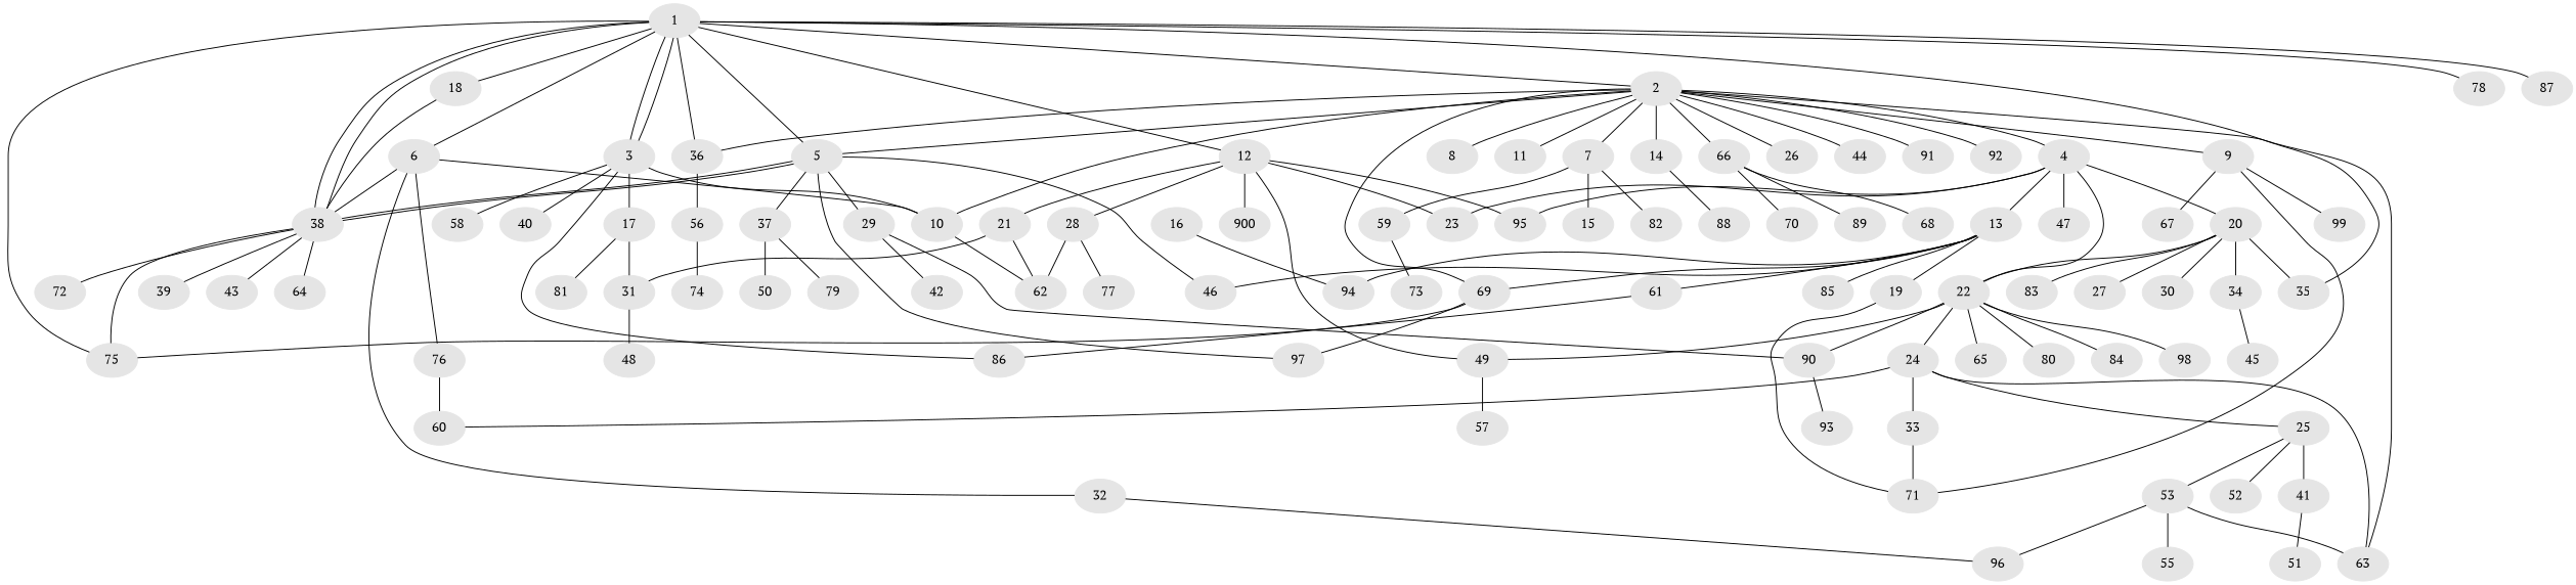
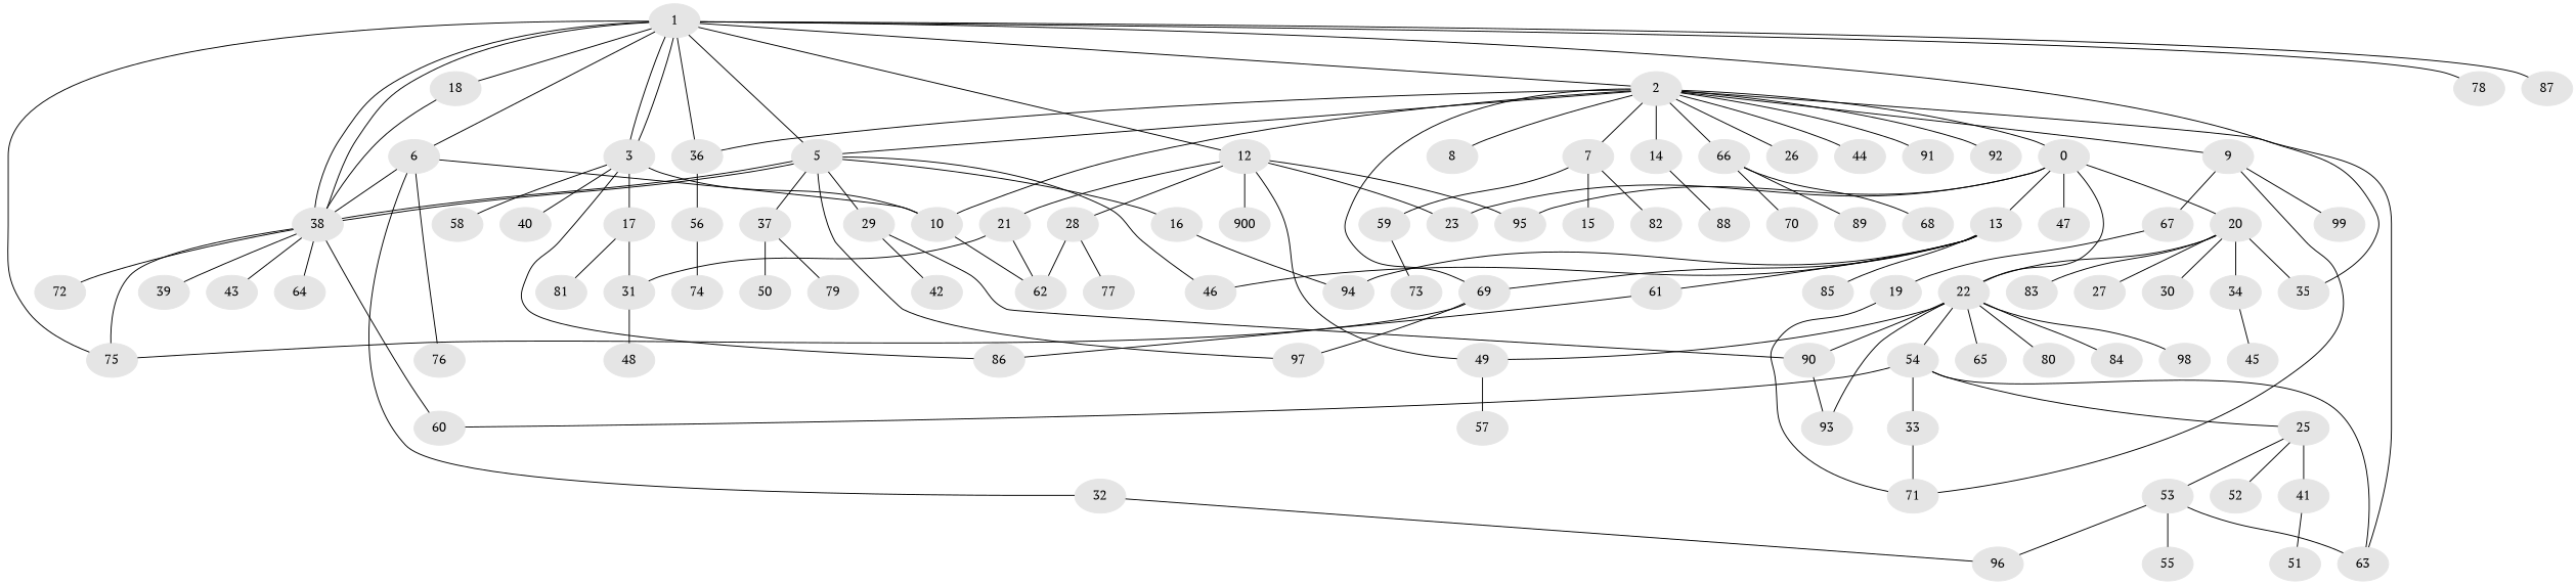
  graph {
    fontname="PT Serif"
    node [color=gray90 fontname="PT Serif" style=filled]
    edge [fontname="PT Serif"]
    1
    2
    3
    5
    6
    12
    18
    35
    36
    38
    75
    78
    87
-   4
+   4 [label=0]
    7
    8
    9
    10
-   11
    14
    26
    44
    63
    66
    69
    91
    92
    17
    40
    58
    86
    16
    29
    37
    46
    97
    32
    76
    23
    95
    21
    28
    49
    n44 [label=900]
    56
    60
    39
    43
    64
    72
    13
    20
    22
    47
    15
    59
    82
    67
    71
    99
    62
    88
    68
    70
    89
    31
    81
    19
    61
    85
    94
    27
    30
    34
    83
-   24
+   24 [label=54]
    65
    80
    84
    90
    93
    98
    42
    50
    79
    96
    73
    77
    57
    25
    33
    48
    45
    41
    52
    53
    51
    55
    74
    1 -- 2
    1 -- 3
    1 -- 3
    1 -- 5
    1 -- 6
    1 -- 12
    1 -- 18
    1 -- 35
    1 -- 36
    1 -- 38
    1 -- 38
    1 -- 75
    1 -- 78
    1 -- 87
    2 -- 5
    2 -- 36
    2 -- 4
    2 -- 7
    2 -- 8
    2 -- 9
    2 -- 10
-   2 -- 11
    2 -- 14
    2 -- 26
    2 -- 44
    2 -- 63
    2 -- 66
    2 -- 69
    2 -- 91
    2 -- 92
    3 -- 10
    3 -- 17
    3 -- 40
    3 -- 58
    3 -- 86
    5 -- 38
    5 -- 38
+   5 -- 16
    5 -- 29
    5 -- 37
    5 -- 46
    5 -- 97
    6 -- 38
    6 -- 10
    6 -- 32
    6 -- 76
    12 -- 23
    12 -- 95
    12 -- 21
    12 -- 28
    12 -- 49
    12 -- n44
    18 -- 38
    36 -- 56
    38 -- 75
-   76 -- 60
+   38 -- 60
    38 -- 39
    38 -- 43
    38 -- 64
    38 -- 72
    4 -- 23
    4 -- 95
    4 -- 13
    4 -- 20
    4 -- 22
    4 -- 47
    7 -- 15
    7 -- 59
    7 -- 82
    9 -- 67
    9 -- 71
    9 -- 99
    10 -- 62
    14 -- 88
    66 -- 68
    66 -- 70
    66 -- 89
    69 -- 75
    69 -- 97
    17 -- 31
    17 -- 81
    16 -- 94
    29 -- 90
    29 -- 42
    37 -- 50
    37 -- 79
    32 -- 96
    21 -- 62
    21 -- 31
    28 -- 62
    28 -- 77
    49 -- 57
    56 -- 74
    13 -- 69
    13 -- 46
-   13 -- 19
+   67 -- 19
    13 -- 61
    13 -- 85
    13 -- 94
    20 -- 35
    20 -- 22
    20 -- 27
    20 -- 30
    20 -- 34
    20 -- 83
    22 -- 49
    22 -- 24
    22 -- 65
    22 -- 80
    22 -- 84
    22 -- 90
+   22 -- 93
    22 -- 98
    59 -- 73
    31 -- 48
    19 -- 71
    61 -- 86
    34 -- 45
    24 -- 63
    24 -- 60
    24 -- 25
    24 -- 33
    90 -- 93
    25 -- 41
    25 -- 52
    25 -- 53
    33 -- 71
    41 -- 51
    53 -- 63
    53 -- 96
    53 -- 55
  }
